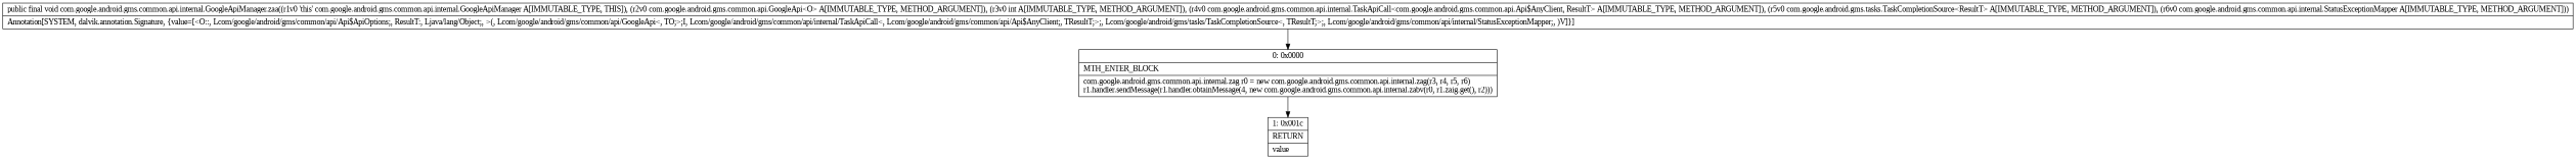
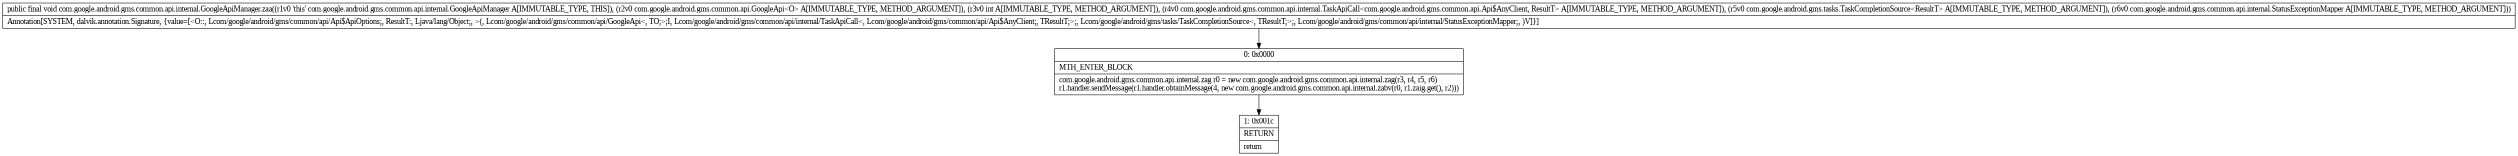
  digraph {
    fontname="Liberation Serif"
    node [shape=record fontname="Liberation Serif"]
    edge [fontname="Liberation Serif"]
    n1 [label="{0\:\ 0x0000|MTH_ENTER_BLOCK\l|com.google.android.gms.common.api.internal.zag r0 = new com.google.android.gms.common.api.internal.zag(r3, r4, r5, r6)\lr1.handler.sendMessage(r1.handler.obtainMessage(4, new com.google.android.gms.common.api.internal.zabv(r0, r1.zaig.get(), r2)))\l}"]
-   n2 [label="{1\:\ 0x001c|RETURN\l|value\l}"]
+   n2 [label="{1\:\ 0x001c|RETURN\l|return\l}"]
    n3 [label="{public final void com.google.android.gms.common.api.internal.GoogleApiManager.zaa((r1v0 'this' com.google.android.gms.common.api.internal.GoogleApiManager A[IMMUTABLE_TYPE, THIS]), (r2v0 com.google.android.gms.common.api.GoogleApi\<O\> A[IMMUTABLE_TYPE, METHOD_ARGUMENT]), (r3v0 int A[IMMUTABLE_TYPE, METHOD_ARGUMENT]), (r4v0 com.google.android.gms.common.api.internal.TaskApiCall\<com.google.android.gms.common.api.Api$AnyClient, ResultT\> A[IMMUTABLE_TYPE, METHOD_ARGUMENT]), (r5v0 com.google.android.gms.tasks.TaskCompletionSource\<ResultT\> A[IMMUTABLE_TYPE, METHOD_ARGUMENT]), (r6v0 com.google.android.gms.common.api.internal.StatusExceptionMapper A[IMMUTABLE_TYPE, METHOD_ARGUMENT]))  | Annotation[SYSTEM, dalvik.annotation.Signature, \{value=[\<O::, Lcom\/google\/android\/gms\/common\/api\/Api$ApiOptions;, ResultT:, Ljava\/lang\/Object;, \>(, Lcom\/google\/android\/gms\/common\/api\/GoogleApi\<, TO;\>;I, Lcom\/google\/android\/gms\/common\/api\/internal\/TaskApiCall\<, Lcom\/google\/android\/gms\/common\/api\/Api$AnyClient;, TResultT;\>;, Lcom\/google\/android\/gms\/tasks\/TaskCompletionSource\<, TResultT;\>;, Lcom\/google\/android\/gms\/common\/api\/internal\/StatusExceptionMapper;, )V]\}]\l}"]
    n1 -> n2
    n3 -> n1
  }
